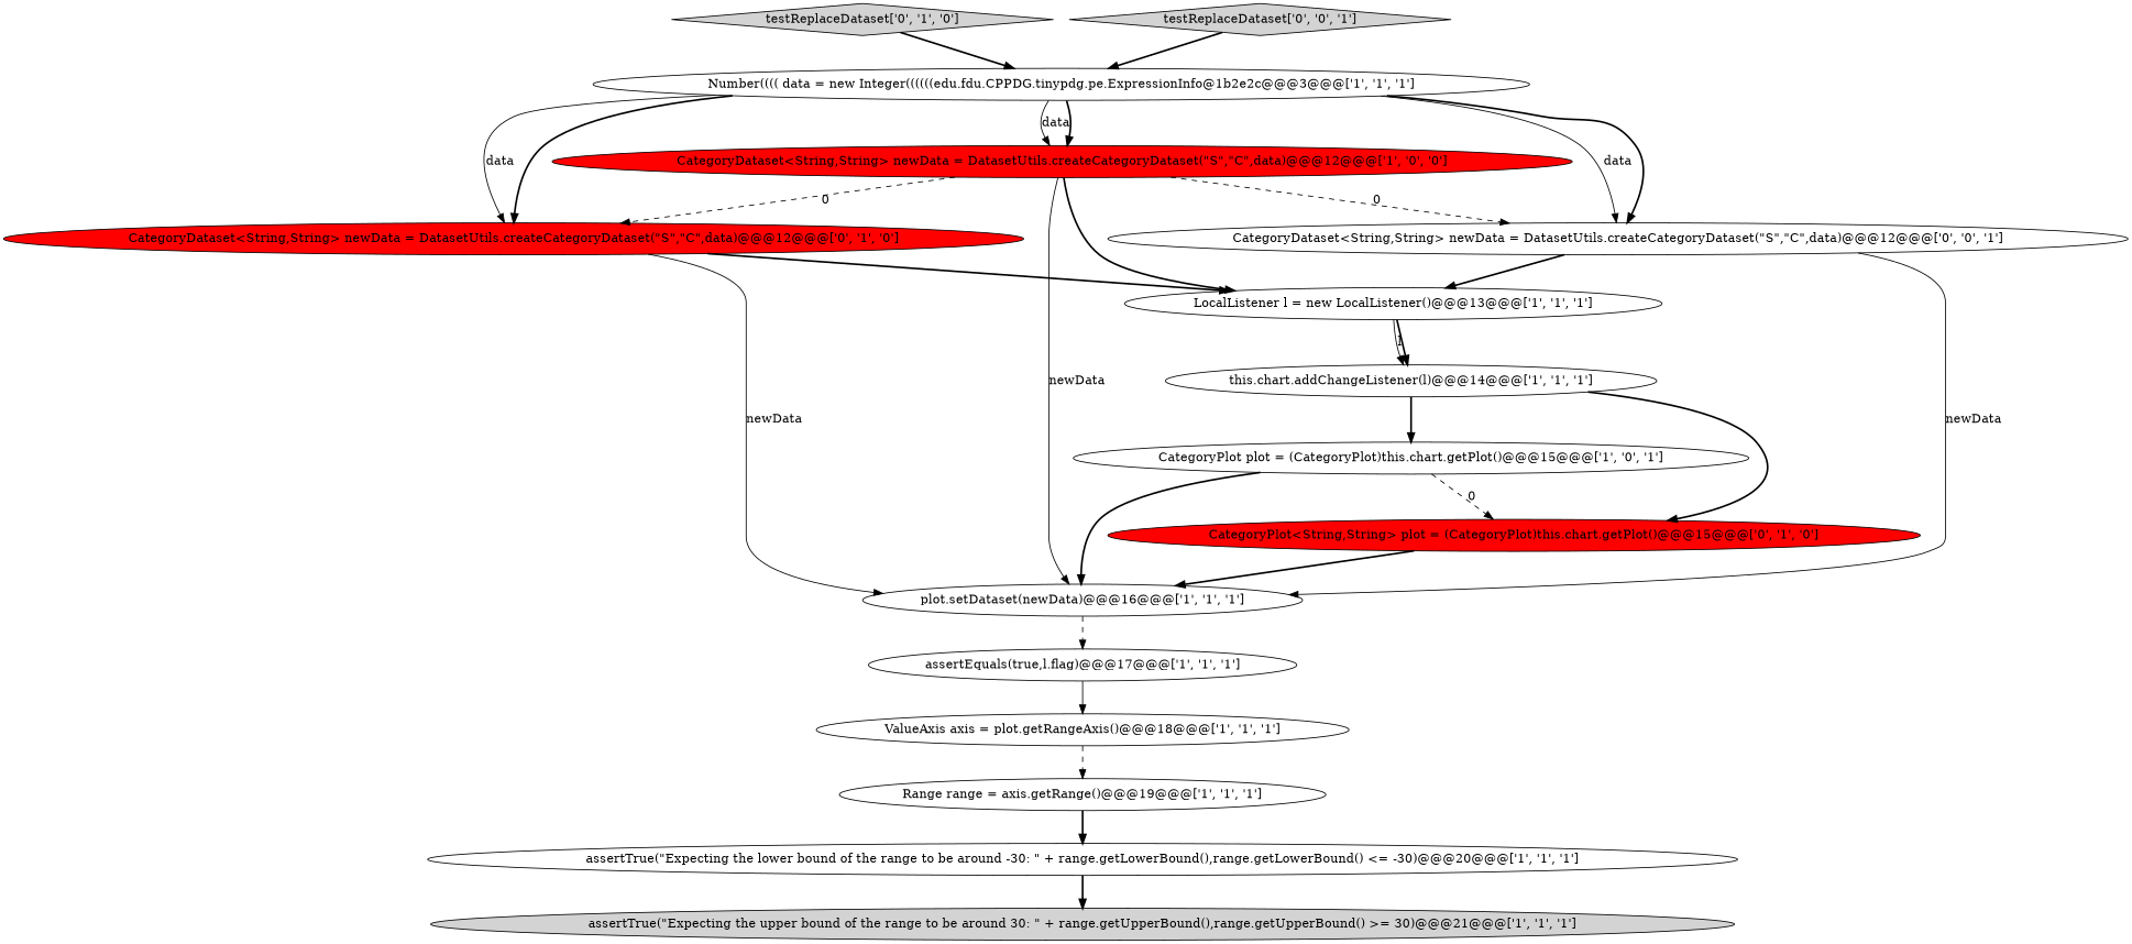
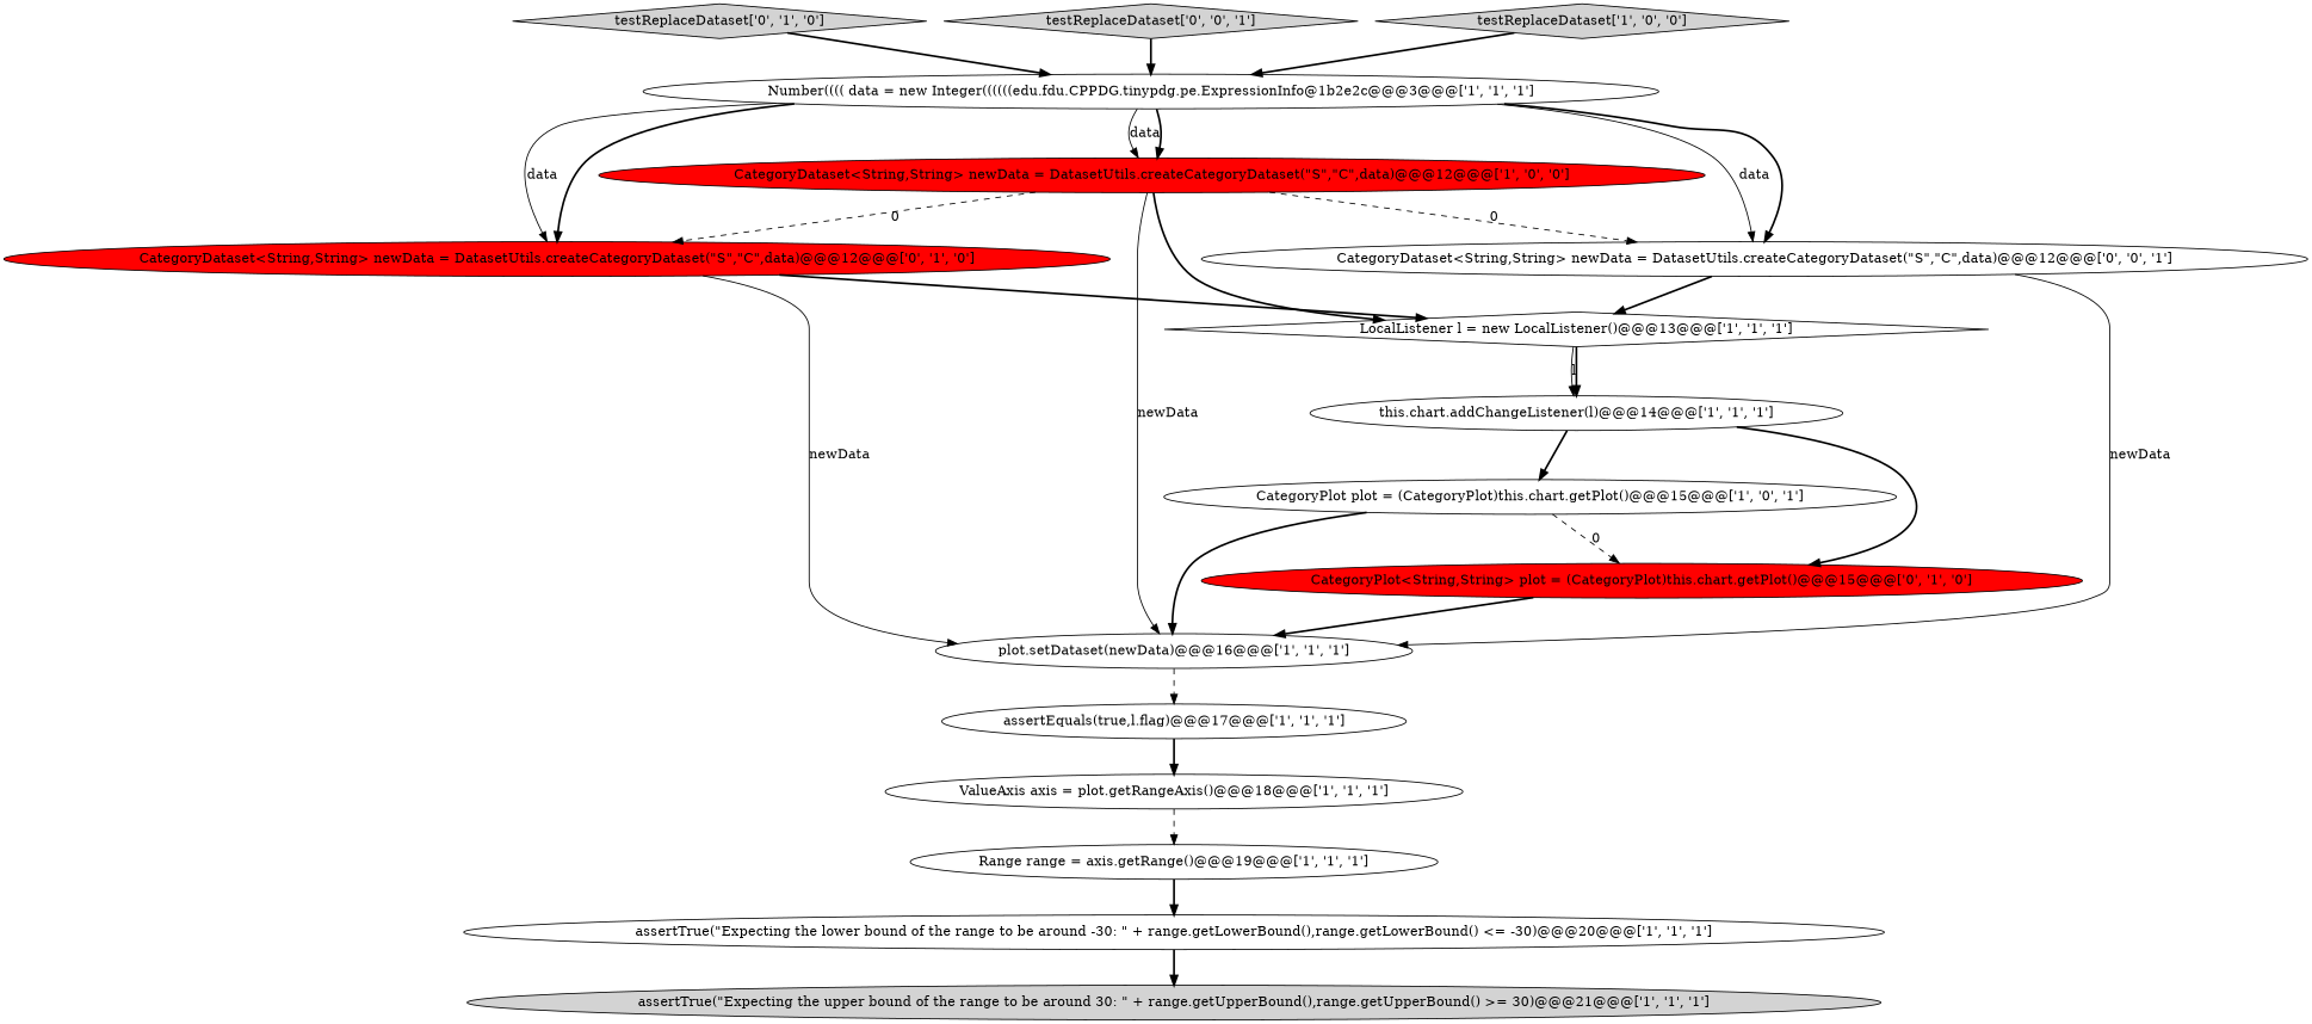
  digraph {
    node [fillcolor=white shape=ellipse style=filled]
    edge [style=bold]
    n1 [fillcolor=lightgray label="testReplaceDataset['0', '1', '0']" shape=diamond]
    n2 [label="Number(((( data = new Integer((((((edu.fdu.CPPDG.tinypdg.pe.ExpressionInfo@1b2e2c@@@3@@@['1', '1', '1']"]
    n3 [fillcolor=red label="CategoryDataset<String,String> newData = DatasetUtils.createCategoryDataset(\"S\",\"C\",data)@@@12@@@['1', '0', '0']"]
    n4 [fillcolor=red label="CategoryDataset<String,String> newData = DatasetUtils.createCategoryDataset(\"S\",\"C\",data)@@@12@@@['0', '1', '0']"]
    n5 [label="CategoryDataset<String,String> newData = DatasetUtils.createCategoryDataset(\"S\",\"C\",data)@@@12@@@['0', '0', '1']"]
    n6 [fillcolor=lightgray label="testReplaceDataset['0', '0', '1']" shape=diamond]
    n7 [label="assertEquals(true,l.flag)@@@17@@@['1', '1', '1']"]
    n8 [label="ValueAxis axis = plot.getRangeAxis()@@@18@@@['1', '1', '1']"]
    n9 [label="Range range = axis.getRange()@@@19@@@['1', '1', '1']"]
-   n10 [label="LocalListener l = new LocalListener()@@@13@@@['1', '1', '1']"]
+   n10 [label="LocalListener l = new LocalListener()@@@13@@@['1', '1', '1']" shape=diamond]
    n11 [label="plot.setDataset(newData)@@@16@@@['1', '1', '1']"]
    n12 [label="this.chart.addChangeListener(l)@@@14@@@['1', '1', '1']"]
    n13 [fillcolor=lightgray label="assertTrue(\"Expecting the upper bound of the range to be around 30: \" + range.getUpperBound(),range.getUpperBound() >= 30)@@@21@@@['1', '1', '1']"]
    n14 [label="assertTrue(\"Expecting the lower bound of the range to be around -30: \" + range.getLowerBound(),range.getLowerBound() <= -30)@@@20@@@['1', '1', '1']"]
+   n15 [fillcolor=lightgray label="testReplaceDataset['1', '0', '0']" shape=diamond]
    n16 [fillcolor=red label="CategoryPlot<String,String> plot = (CategoryPlot)this.chart.getPlot()@@@15@@@['0', '1', '0']"]
    n17 [label="CategoryPlot plot = (CategoryPlot)this.chart.getPlot()@@@15@@@['1', '0', '1']"]
    n1 -> n2
    n2 -> n3 [label=data style=solid]
    n2 -> n3
    n2 -> n4 [label=data style=solid]
    n2 -> n4
    n2 -> n5 [label=data style=solid]
    n2 -> n5
    n3 -> n4 [label=0 style=dashed]
    n3 -> n5 [label=0 style=dashed]
    n3 -> n10
    n3 -> n11 [label=newData style=solid]
    n4 -> n10
    n4 -> n11 [label=newData style=solid]
    n5 -> n10
    n5 -> n11 [label=newData style=solid]
    n6 -> n2
-   n7 -> n8 [style=solid]
+   n7 -> n8
    n8 -> n9 [style=dashed]
    n9 -> n14
    n10 -> n12 [label=l style=solid]
    n10 -> n12
    n11 -> n7 [style=dashed]
    n12 -> n16
    n12 -> n17
    n14 -> n13
+   n15 -> n2
    n16 -> n11
    n17 -> n11
    n17 -> n16 [label=0 style=dashed]
  }
